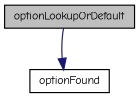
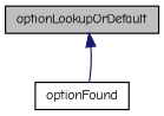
  digraph {
    rankdir=TB
    fontname="Comic Neue"
    node [color=black fontname="Comic Neue" fontsize=10 shape=record]
    n1 [fillcolor=grey75 fontcolor=black height=0.2 label=optionLookupOrDefault style=filled width=0.4]
    n2 [height=0.2 label=optionFound width=0.4]
-   n1 -> n2 [color=midnightblue fontname="Comic Neue" fontsize=10 labelfontname=FreeSans labelfontsize=10 style=solid]
+   n2 -> n1 [color=midnightblue fontname="Comic Neue" fontsize=10 labelfontname=FreeSans labelfontsize=10 style=solid]
  }
